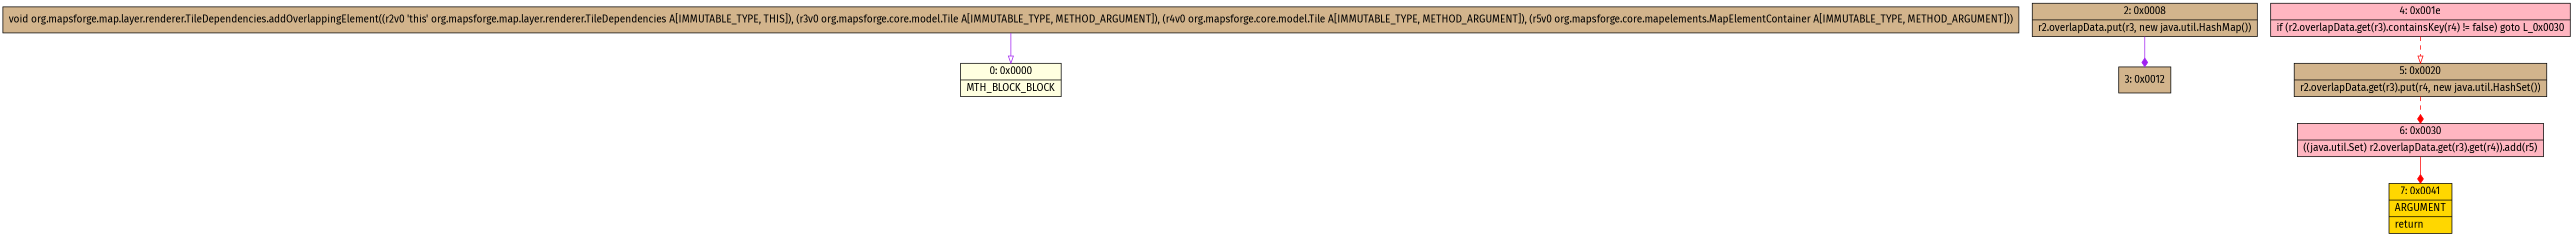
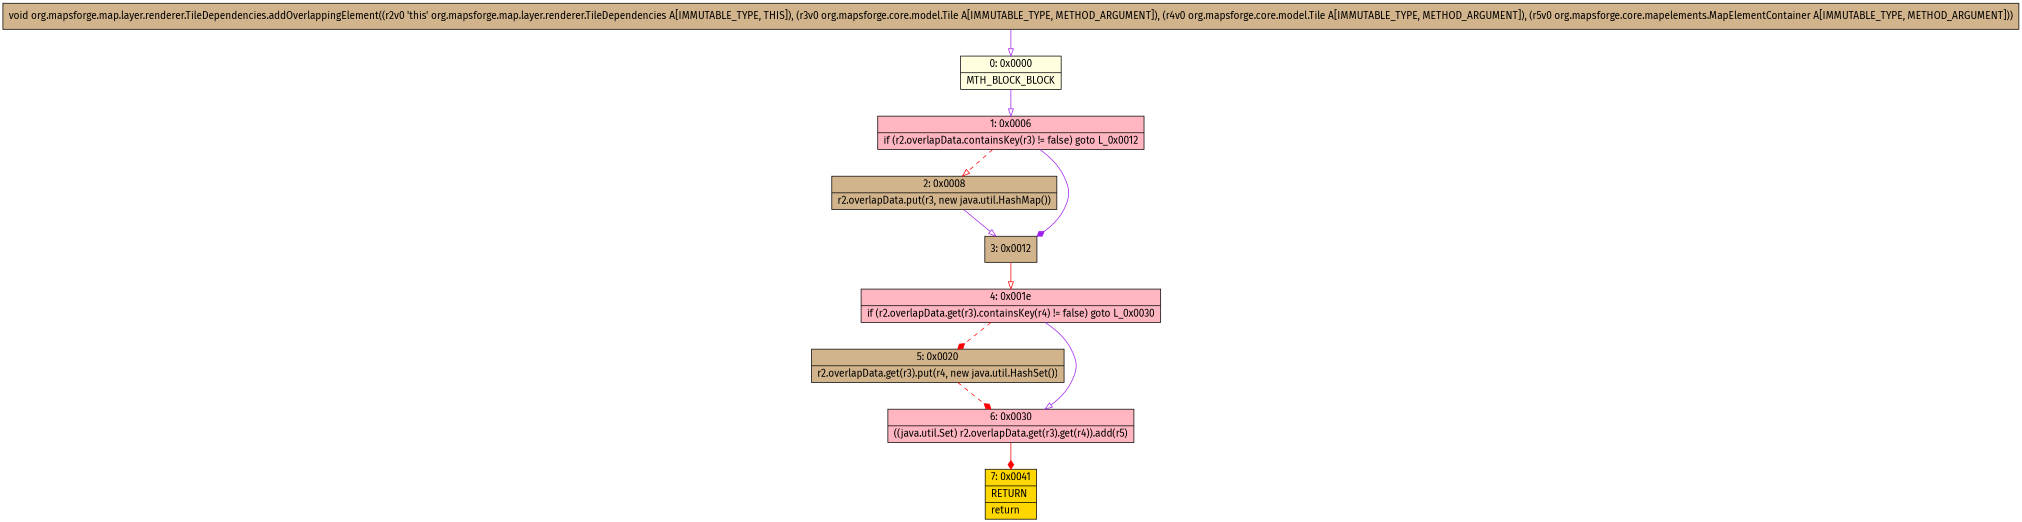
  digraph {
    fontname="Fira Sans"
    node [fillcolor=tan fontname="Fira Sans" shape=record style=filled]
    edge [arrowhead=onormal color=purple fontname="Fira Sans"]
    n1 [fillcolor=lightyellow label="{0\:\ 0x0000|MTH_BLOCK_BLOCK\l}"]
+   n2 [fillcolor=lightpink label="{1\:\ 0x0006|if (r2.overlapData.containsKey(r3) != false) goto L_0x0012\l}"]
    n3 [label="{2\:\ 0x0008|r2.overlapData.put(r3, new java.util.HashMap())\l}"]
    n4 [label="{3\:\ 0x0012}"]
    n5 [fillcolor=lightpink label="{4\:\ 0x001e|if (r2.overlapData.get(r3).containsKey(r4) != false) goto L_0x0030\l}"]
    n6 [label="{5\:\ 0x0020|r2.overlapData.get(r3).put(r4, new java.util.HashSet())\l}"]
    n7 [fillcolor=lightpink label="{6\:\ 0x0030|((java.util.Set) r2.overlapData.get(r3).get(r4)).add(r5)\l}"]
-   n8 [fillcolor=gold label="{7\:\ 0x0041|ARGUMENT\l|return\l}"]
+   n8 [fillcolor=gold label="{7\:\ 0x0041|RETURN\l|return\l}"]
    n9 [label="{void org.mapsforge.map.layer.renderer.TileDependencies.addOverlappingElement((r2v0 'this' org.mapsforge.map.layer.renderer.TileDependencies A[IMMUTABLE_TYPE, THIS]), (r3v0 org.mapsforge.core.model.Tile A[IMMUTABLE_TYPE, METHOD_ARGUMENT]), (r4v0 org.mapsforge.core.model.Tile A[IMMUTABLE_TYPE, METHOD_ARGUMENT]), (r5v0 org.mapsforge.core.mapelements.MapElementContainer A[IMMUTABLE_TYPE, METHOD_ARGUMENT])) }"]
-   n3 -> n4 [arrowhead=diamond]
-   n5 -> n6 [color=red style=dashed]
+   n1 -> n2
+   n2 -> n3 [color=red style=dashed]
+   n2 -> n4 [arrowhead=diamond]
+   n3 -> n4
+   n4 -> n5 [color=red]
+   n5 -> n6 [arrowhead=diamond color=red style=dashed]
+   n5 -> n7
    n6 -> n7 [arrowhead=diamond color=red style=dashed]
    n7 -> n8 [arrowhead=diamond color=red]
    n9 -> n1
  }
